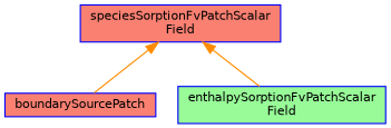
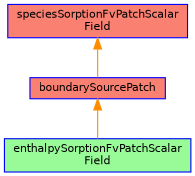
  digraph {
    node [color=blue fillcolor=salmon fontname=Helvetica fontsize=10 shape=box style=filled]
    edge [color=darkorange dir=back fontname=Helvetica fontsize=10 labelfontname=Helvetica labelfontsize=10 style=solid]
    n1 [fontcolor=black height=0.2 label=boundarySourcePatch width=0.4]
    n2 [fillcolor=palegreen height=0.2 label="enthalpySorptionFvPatchScalar\lField" width=0.4]
    n3 [height=0.2 label="speciesSorptionFvPatchScalar\lField" width=0.4]
-   n3 -> n2
+   n1 -> n2
    n3 -> n1
  }
